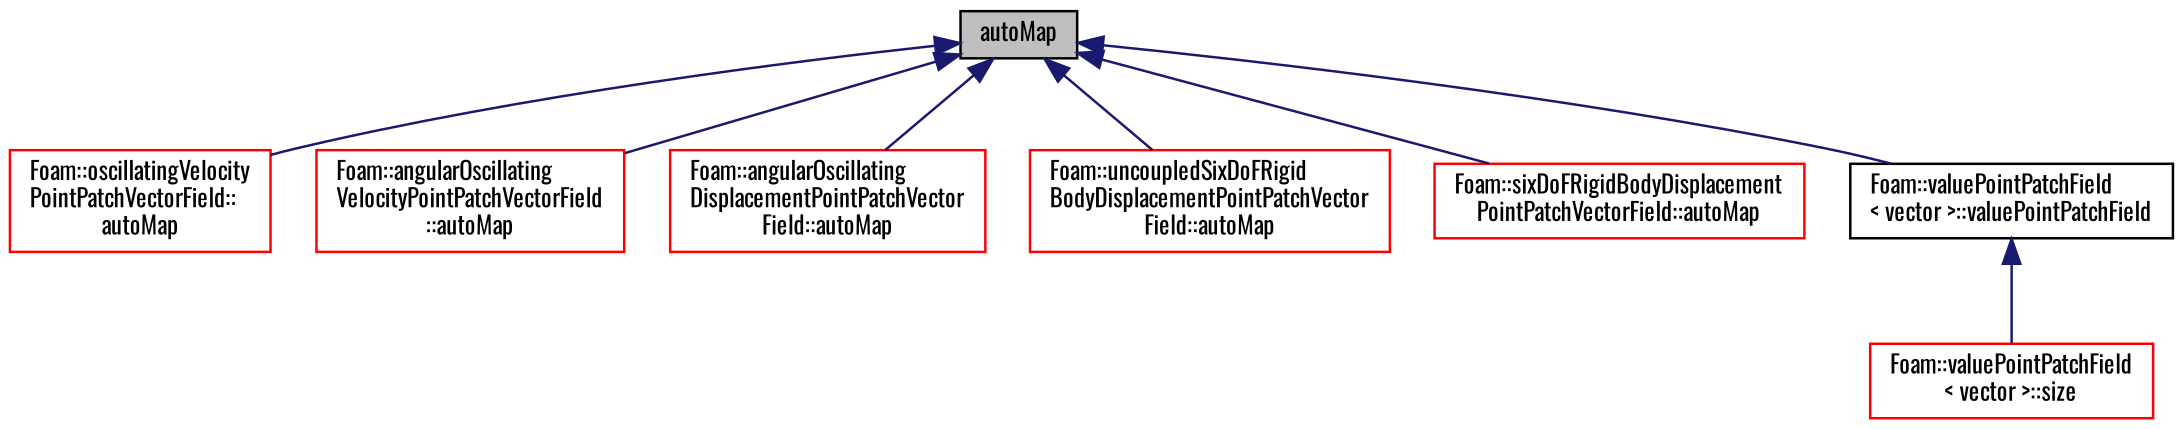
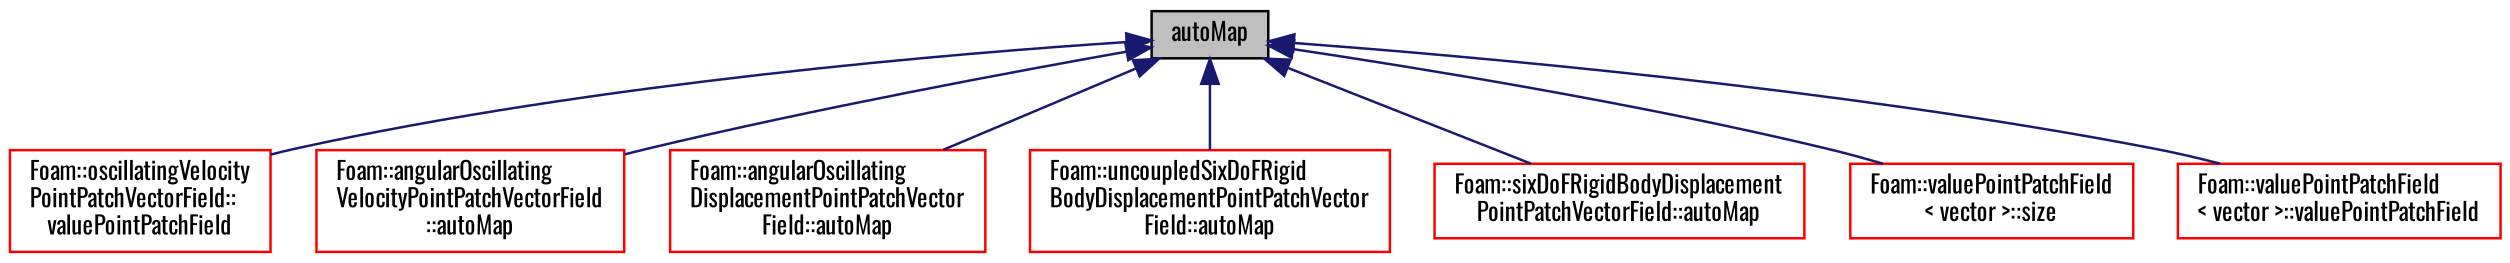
  digraph {
    fontname=Oswald
    rankdir=TB
    node [color=red fontname=Oswald fontsize=10 shape=record]
    edge [color=midnightblue dir=back fontname=Oswald fontsize=10 labelfontname=Helvetica labelfontsize=10 style=solid]
    n1 [color=black fillcolor=grey75 fontcolor=black height=0.2 label=autoMap style=filled width=0.4]
-   n2 [height=0.2 label="Foam::oscillatingVelocity\lPointPatchVectorField::\lautoMap" width=0.4]
+   n2 [height=0.2 label="Foam::oscillatingVelocity\lPointPatchVectorField::\lvaluePointPatchField" width=0.4]
    n3 [height=0.2 label="Foam::angularOscillating\lVelocityPointPatchVectorField\l::autoMap" width=0.4]
    n4 [height=0.2 label="Foam::angularOscillating\lDisplacementPointPatchVector\lField::autoMap" width=0.4]
    n5 [height=0.2 label="Foam::uncoupledSixDoFRigid\lBodyDisplacementPointPatchVector\lField::autoMap" width=0.4]
    n6 [height=0.2 label="Foam::sixDoFRigidBodyDisplacement\lPointPatchVectorField::autoMap" width=0.4]
    n7 [height=0.2 label="Foam::valuePointPatchField\l\< vector \>::size" width=0.4]
-   n8 [color=black height=0.2 label="Foam::valuePointPatchField\l\< vector \>::valuePointPatchField" width=0.4]
+   n8 [height=0.2 label="Foam::valuePointPatchField\l\< vector \>::valuePointPatchField" width=0.4]
    n1 -> n2
    n1 -> n3
    n1 -> n4
    n1 -> n5
    n1 -> n6
-   n8 -> n7
+   n1 -> n7
    n1 -> n8
  }
